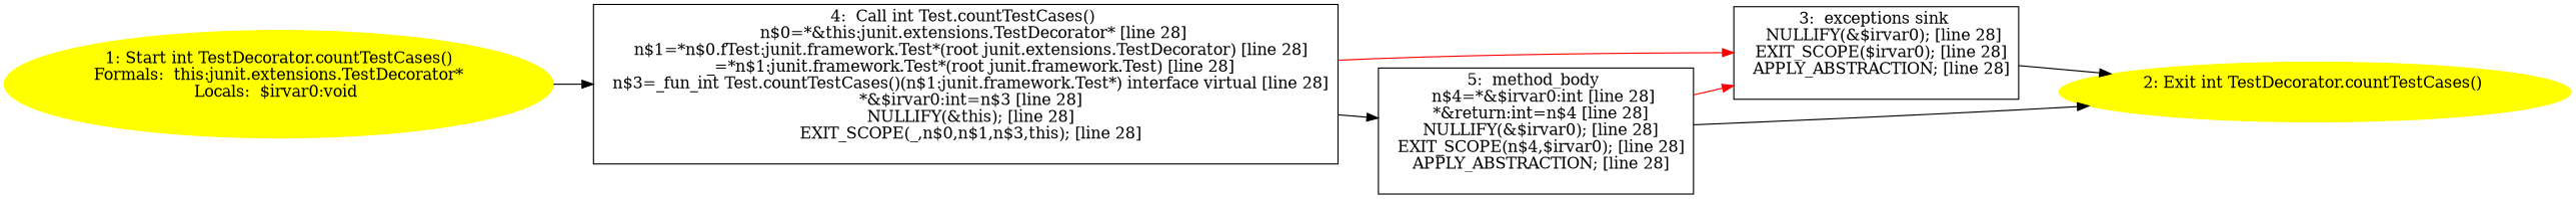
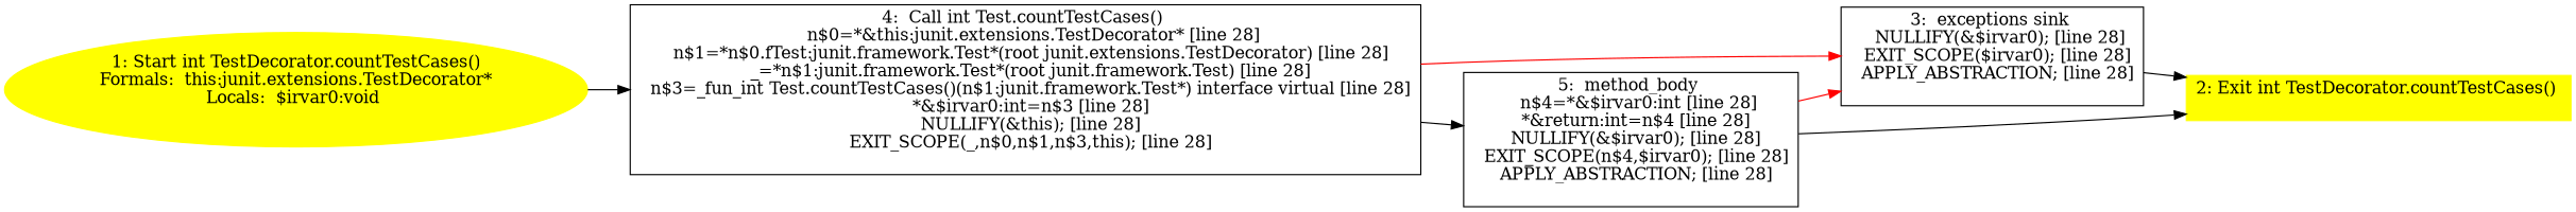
  digraph {
    rankdir=LR
    node [shape=box]
    n1 [color=yellow label="1: Start int TestDecorator.countTestCases()\nFormals:  this:junit.extensions.TestDecorator*\nLocals:  $irvar0:void \n  " style=filled shape=""]
    n2 [label="4:  Call int Test.countTestCases() \n   n$0=*&this:junit.extensions.TestDecorator* [line 28]\n  n$1=*n$0.fTest:junit.framework.Test*(root junit.extensions.TestDecorator) [line 28]\n  _=*n$1:junit.framework.Test*(root junit.framework.Test) [line 28]\n  n$3=_fun_int Test.countTestCases()(n$1:junit.framework.Test*) interface virtual [line 28]\n  *&$irvar0:int=n$3 [line 28]\n  NULLIFY(&this); [line 28]\n  EXIT_SCOPE(_,n$0,n$1,n$3,this); [line 28]\n "]
    n3 [label="3:  exceptions sink \n   NULLIFY(&$irvar0); [line 28]\n  EXIT_SCOPE($irvar0); [line 28]\n  APPLY_ABSTRACTION; [line 28]\n "]
    n4 [label="5:  method_body \n   n$4=*&$irvar0:int [line 28]\n  *&return:int=n$4 [line 28]\n  NULLIFY(&$irvar0); [line 28]\n  EXIT_SCOPE(n$4,$irvar0); [line 28]\n  APPLY_ABSTRACTION; [line 28]\n "]
-   n5 [color=yellow label="2: Exit int TestDecorator.countTestCases() \n  " style=filled shape=""]
+   n5 [color=yellow label="2: Exit int TestDecorator.countTestCases() \n  " style=filled]
    n1 -> n2
    n2 -> n3 [color=red]
    n2 -> n4
    n3 -> n5
    n4 -> n3 [color=red]
    n4 -> n5
  }
